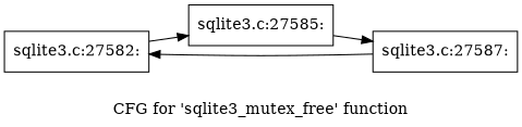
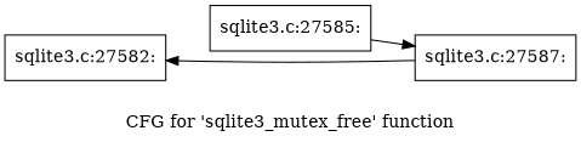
  digraph {
    label="CFG for 'sqlite3_mutex_free' function"
    rankdir=LR
    node [shape=record]
    n1 [label="{sqlite3.c:27582:}"]
    n2 [label="{sqlite3.c:27585:}"]
    n3 [label="{sqlite3.c:27587:}"]
-   n1 -> n2
    n2 -> n3
    n3 -> n1
  }
